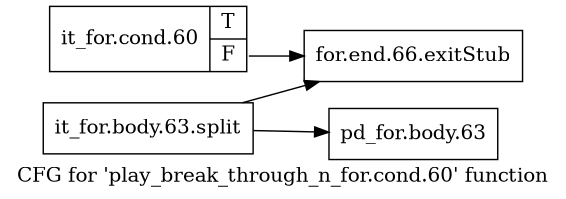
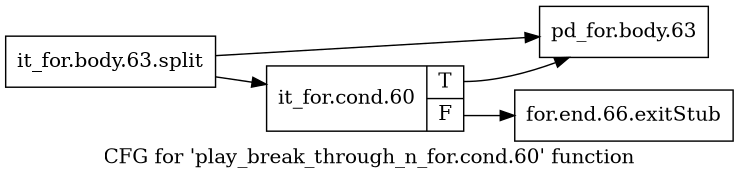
  digraph {
    label="CFG for 'play_break_through_n_for.cond.60' function"
    rankdir=LR
    node [shape=record]
    n1 [label="{it_for.cond.60|{<s0>T|<s1>F}}"]
    n2 [label="{for.end.66.exitStub}"]
    n3 [label="{pd_for.body.63}"]
    n4 [label="{it_for.body.63.split}"]
    n1 -> n2 [tailport=s1]
-   n4 -> n2
+   n1 -> n3 [tailport=s0]
+   n4 -> n1
    n4 -> n3
  }
